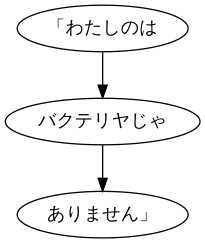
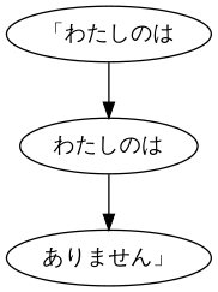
  digraph {
    fontname=Montserrat
    node [fontname=Montserrat]
    edge [fontname=Montserrat]
    n1 [label="「わたしのは"]
-   n2 [label="バクテリヤじゃ"]
+   n2 [label="わたしのは"]
    n3 [label="ありません」"]
    n1 -> n2
    n2 -> n3
  }
